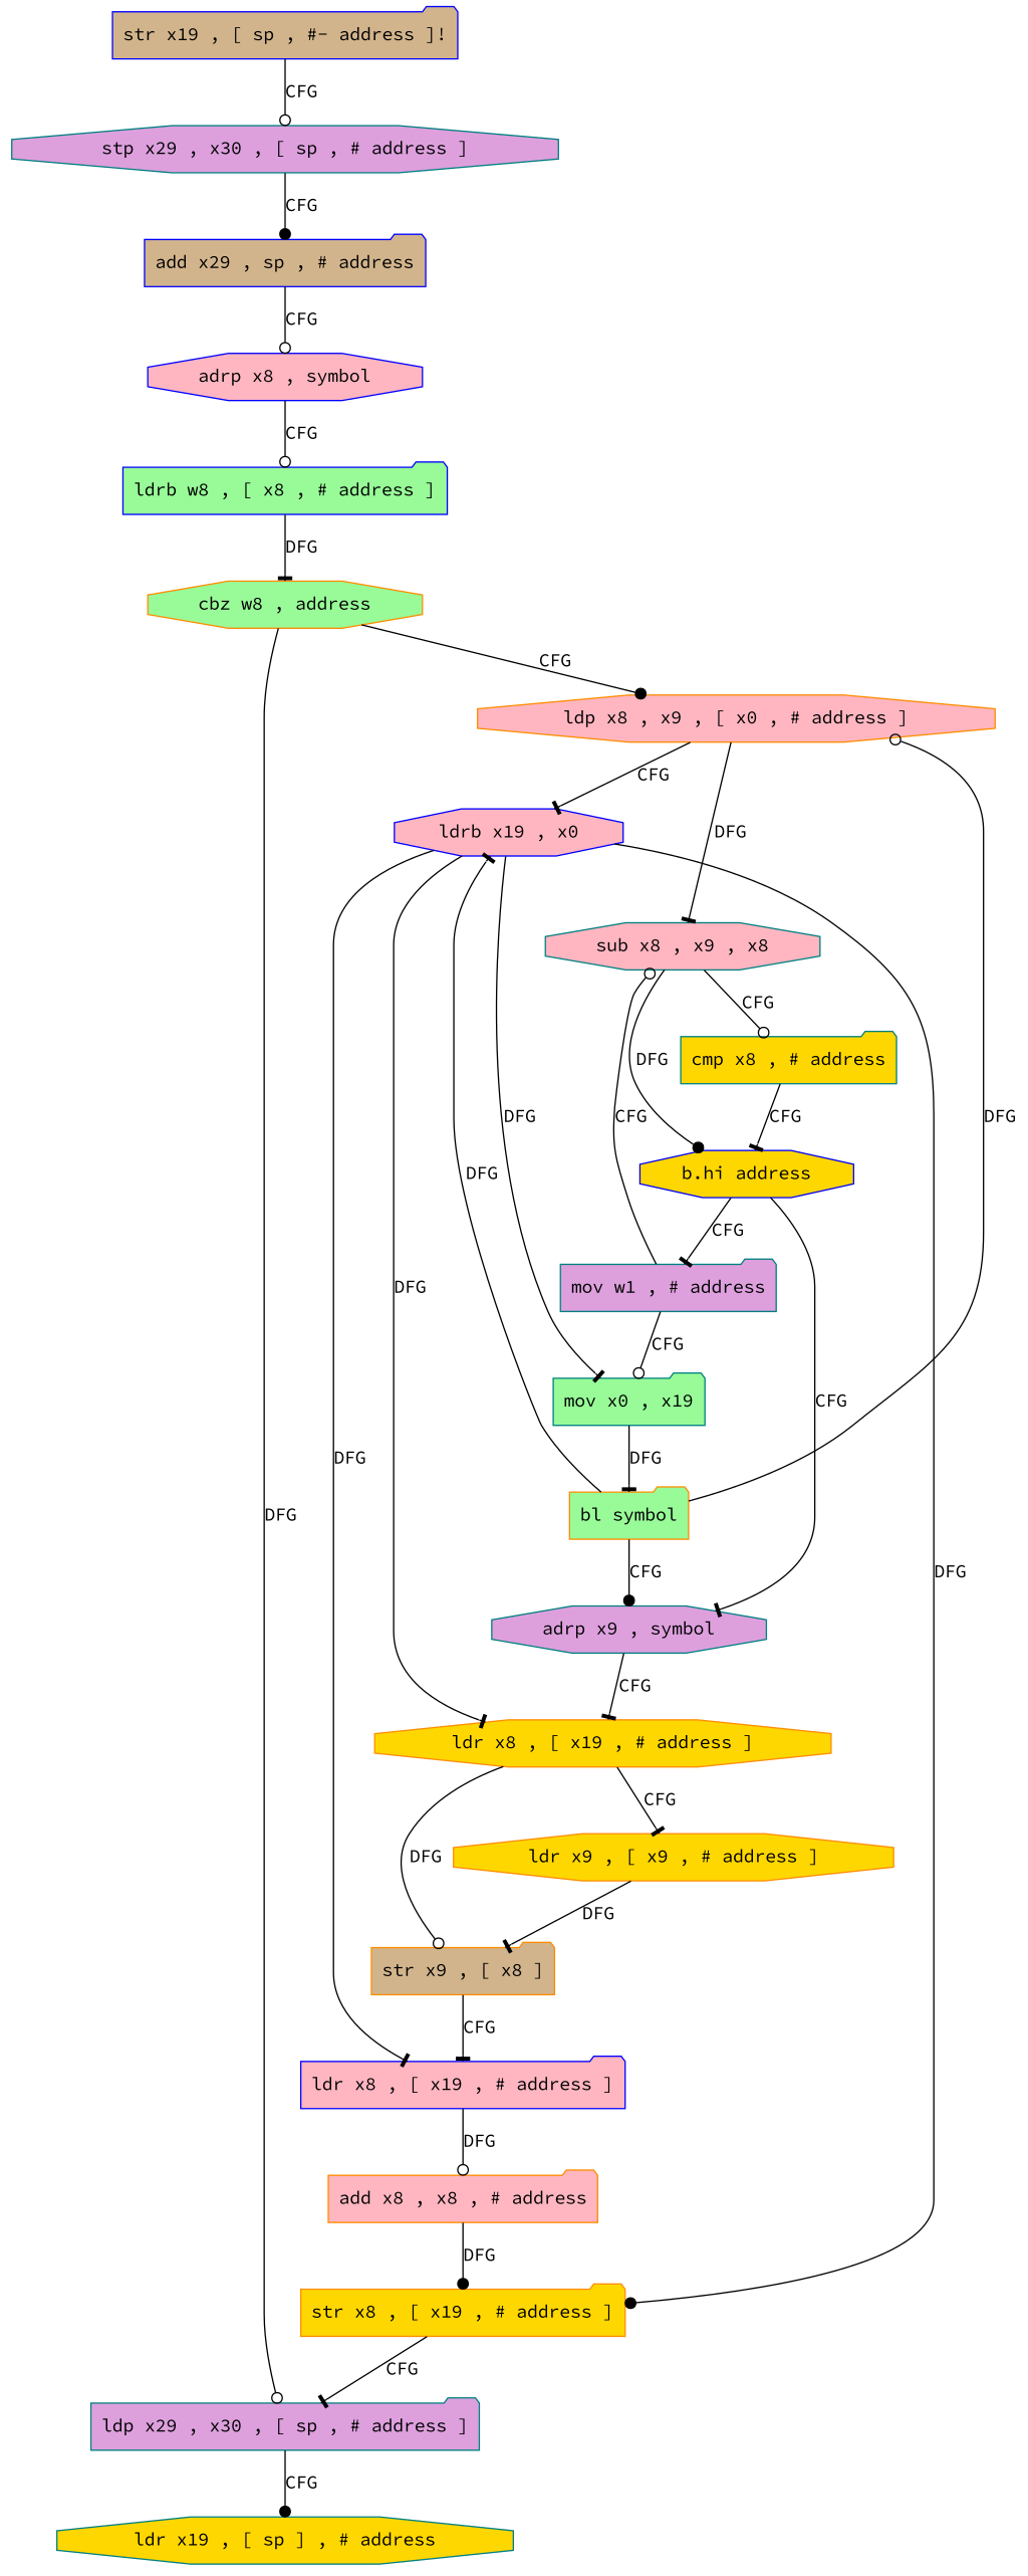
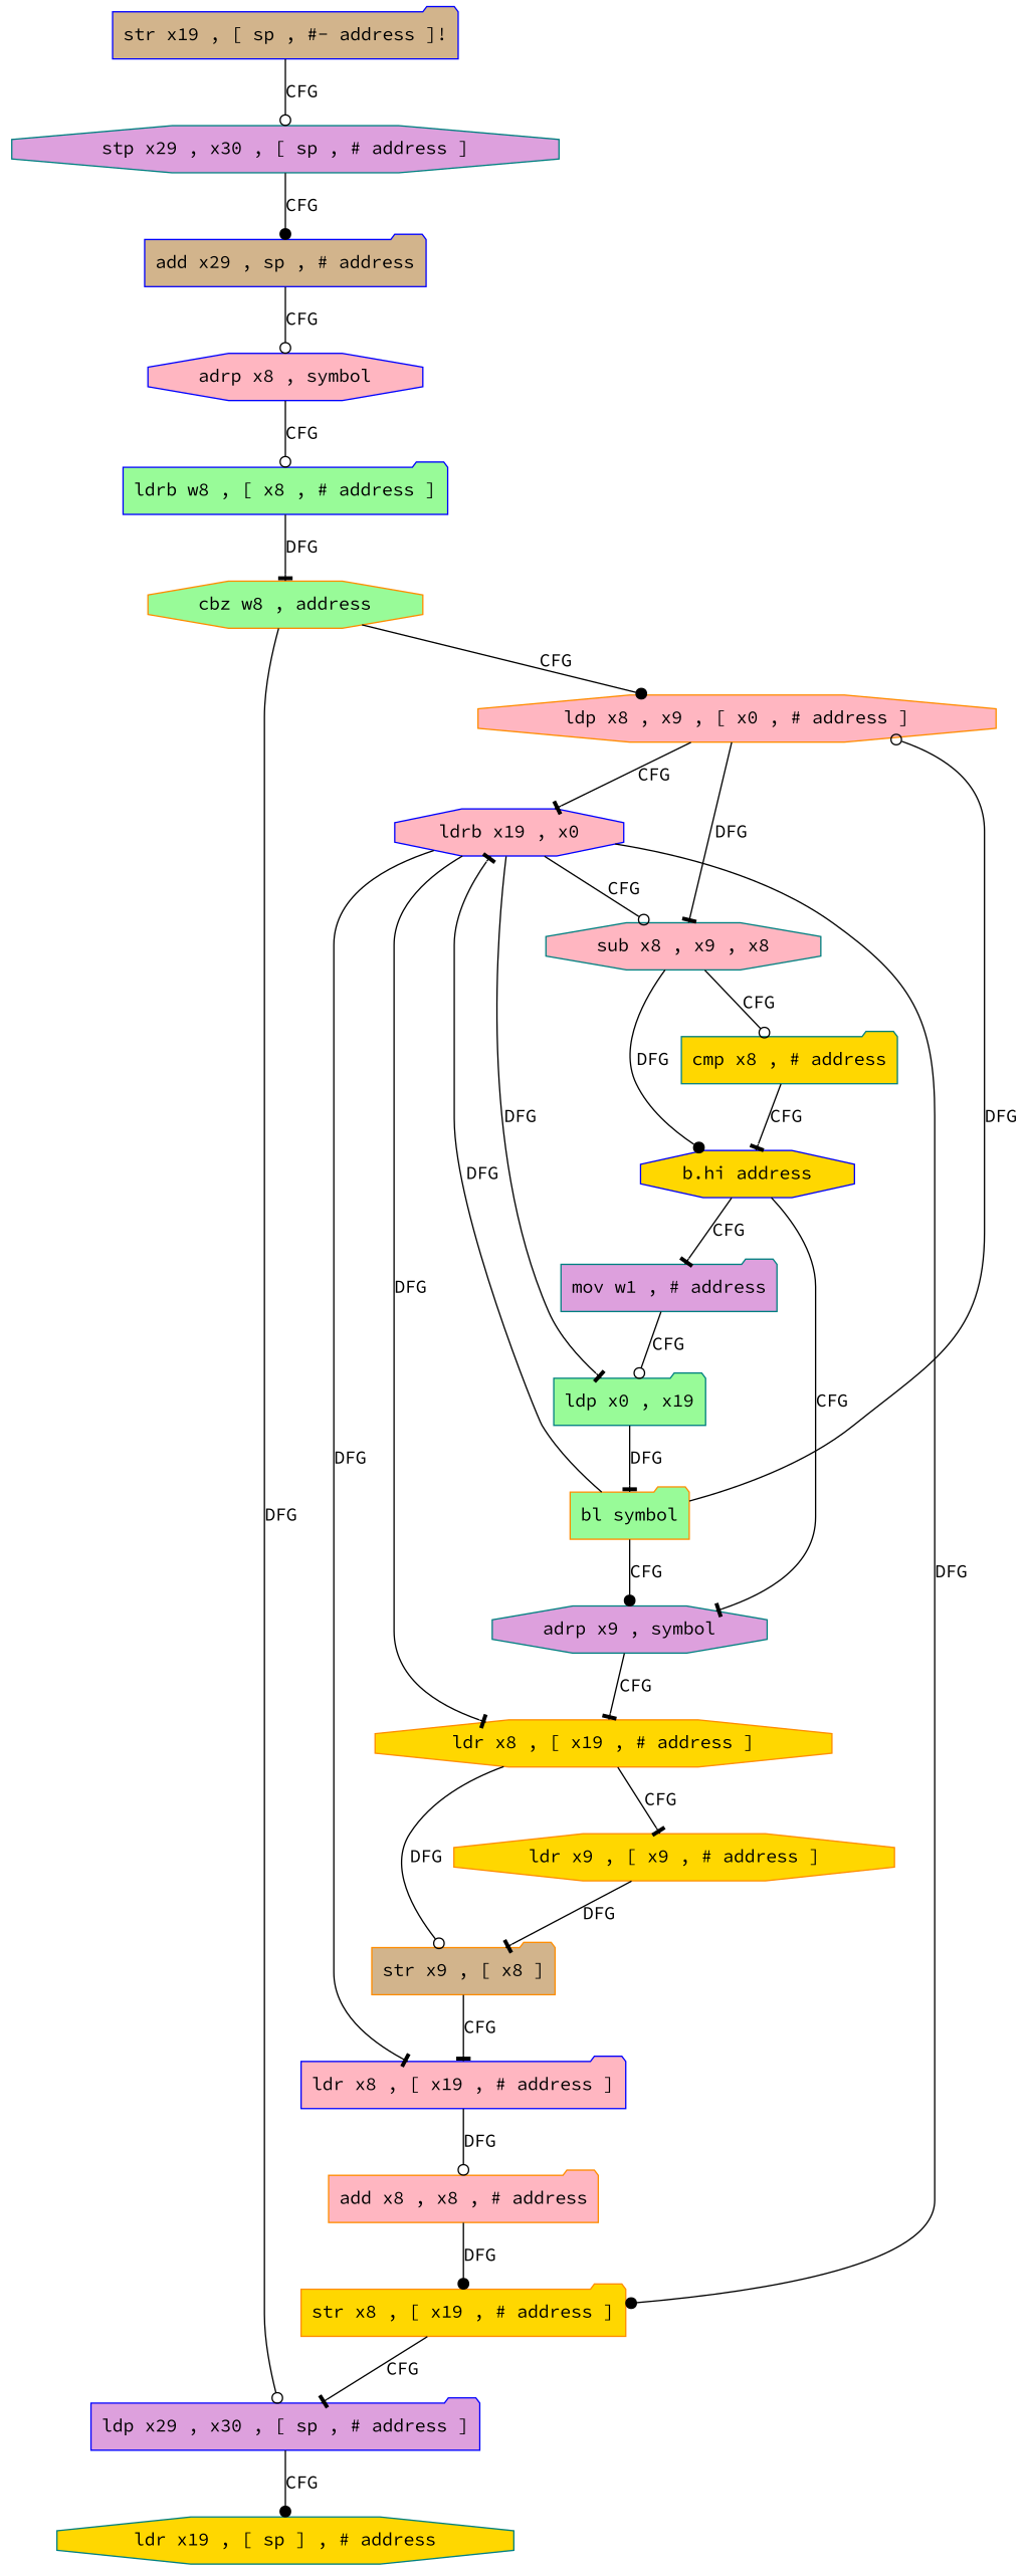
  digraph {
    fontname="Source Code Pro"
    node [color=blue fillcolor=lightpink fontname="Source Code Pro" shape=folder style=filled]
    edge [arrowhead=tee fontname="Source Code Pro"]
    n1 [fillcolor=tan label="str x19 , [ sp , #- address ]!"]
    n2 [color=teal fillcolor=plum label="stp x29 , x30 , [ sp , # address ]" shape=octagon]
    n3 [fillcolor=tan label="add x29 , sp , # address"]
    n4 [label="adrp x8 , symbol" shape=octagon]
    n5 [fillcolor=palegreen label="ldrb w8 , [ x8 , # address ]"]
    n6 [color=darkorange fillcolor=palegreen label="cbz w8 , address" shape=octagon]
-   n7 [color=teal fillcolor=plum label="ldp x29 , x30 , [ sp , # address ]"]
+   n7 [fillcolor=plum label="ldp x29 , x30 , [ sp , # address ]"]
    n8 [color=darkorange label="ldp x8 , x9 , [ x0 , # address ]" shape=octagon]
    n9 [color=teal fillcolor=gold label="ldr x19 , [ sp ] , # address" shape=octagon]
    n10 [label="ldrb x19 , x0" shape=octagon]
    n11 [color=teal label="sub x8 , x9 , x8" shape=octagon]
    n12 [color=darkorange fillcolor=gold label="ldr x8 , [ x19 , # address ]" shape=octagon]
    n13 [label="ldr x8 , [ x19 , # address ]"]
    n14 [color=darkorange fillcolor=gold label="str x8 , [ x19 , # address ]"]
-   n15 [color=teal fillcolor=palegreen label="mov x0 , x19"]
+   n15 [color=teal fillcolor=palegreen label="ldp x0 , x19"]
    n16 [color=teal fillcolor=gold label="cmp x8 , # address"]
    n17 [fillcolor=gold label="b.hi address" shape=octagon]
    n18 [color=darkorange fillcolor=gold label="ldr x9 , [ x9 , # address ]" shape=octagon]
    n19 [color=darkorange fillcolor=tan label="str x9 , [ x8 ]"]
    n20 [color=darkorange label="add x8 , x8 , # address"]
    n21 [color=darkorange fillcolor=palegreen label="bl symbol"]
    n22 [color=teal fillcolor=plum label="adrp x9 , symbol" shape=octagon]
    n23 [color=teal fillcolor=plum label="mov w1 , # address"]
    n1 -> n2 [arrowhead=odot label=CFG]
    n2 -> n3 [arrowhead=dot label=CFG]
    n3 -> n4 [arrowhead=odot label=CFG]
    n4 -> n5 [arrowhead=odot label=CFG]
    n5 -> n6 [label=DFG]
    n6 -> n7 [arrowhead=odot label=DFG]
    n6 -> n8 [arrowhead=dot label=CFG]
    n7 -> n9 [arrowhead=dot label=CFG]
    n8 -> n10 [label=CFG]
    n8 -> n11 [label=DFG]
-   n23 -> n11 [arrowhead=odot label=CFG]
+   n10 -> n11 [arrowhead=odot label=CFG]
    n10 -> n12 [label=DFG]
    n10 -> n13 [label=DFG]
    n10 -> n14 [arrowhead=dot label=DFG]
    n10 -> n15 [label=DFG]
    n11 -> n16 [arrowhead=odot label=CFG]
    n11 -> n17 [arrowhead=dot label=DFG]
    n12 -> n18 [label=CFG]
    n12 -> n19 [arrowhead=odot label=DFG]
    n13 -> n20 [arrowhead=odot label=DFG]
    n14 -> n7 [label=CFG]
    n15 -> n21 [label=DFG]
    n16 -> n17 [label=CFG]
    n17 -> n22 [label=CFG]
    n17 -> n23 [label=CFG]
    n18 -> n19 [label=DFG]
    n19 -> n13 [label=CFG]
    n20 -> n14 [arrowhead=dot label=DFG]
    n21 -> n8 [arrowhead=odot label=DFG]
    n21 -> n10 [label=DFG]
    n21 -> n22 [arrowhead=dot label=CFG]
    n22 -> n12 [label=CFG]
    n23 -> n15 [arrowhead=odot label=CFG]
  }
